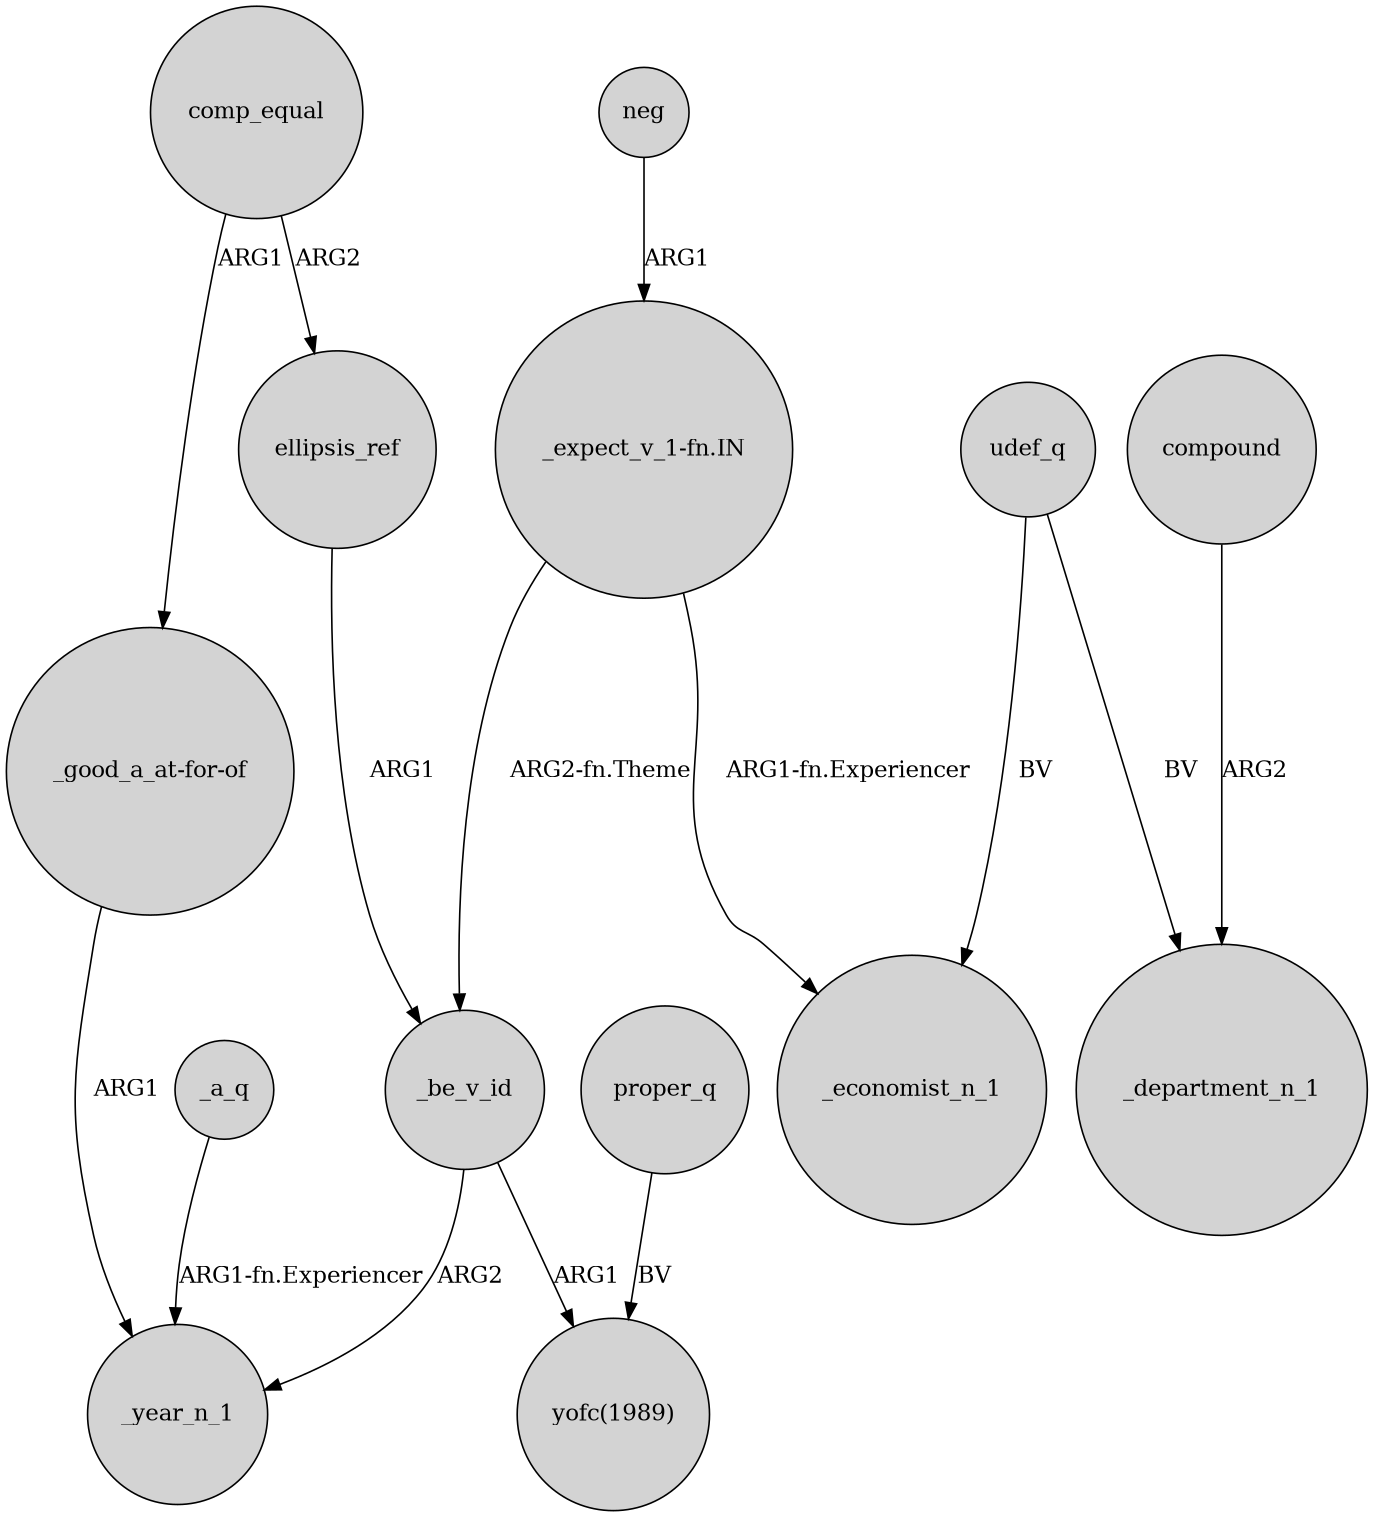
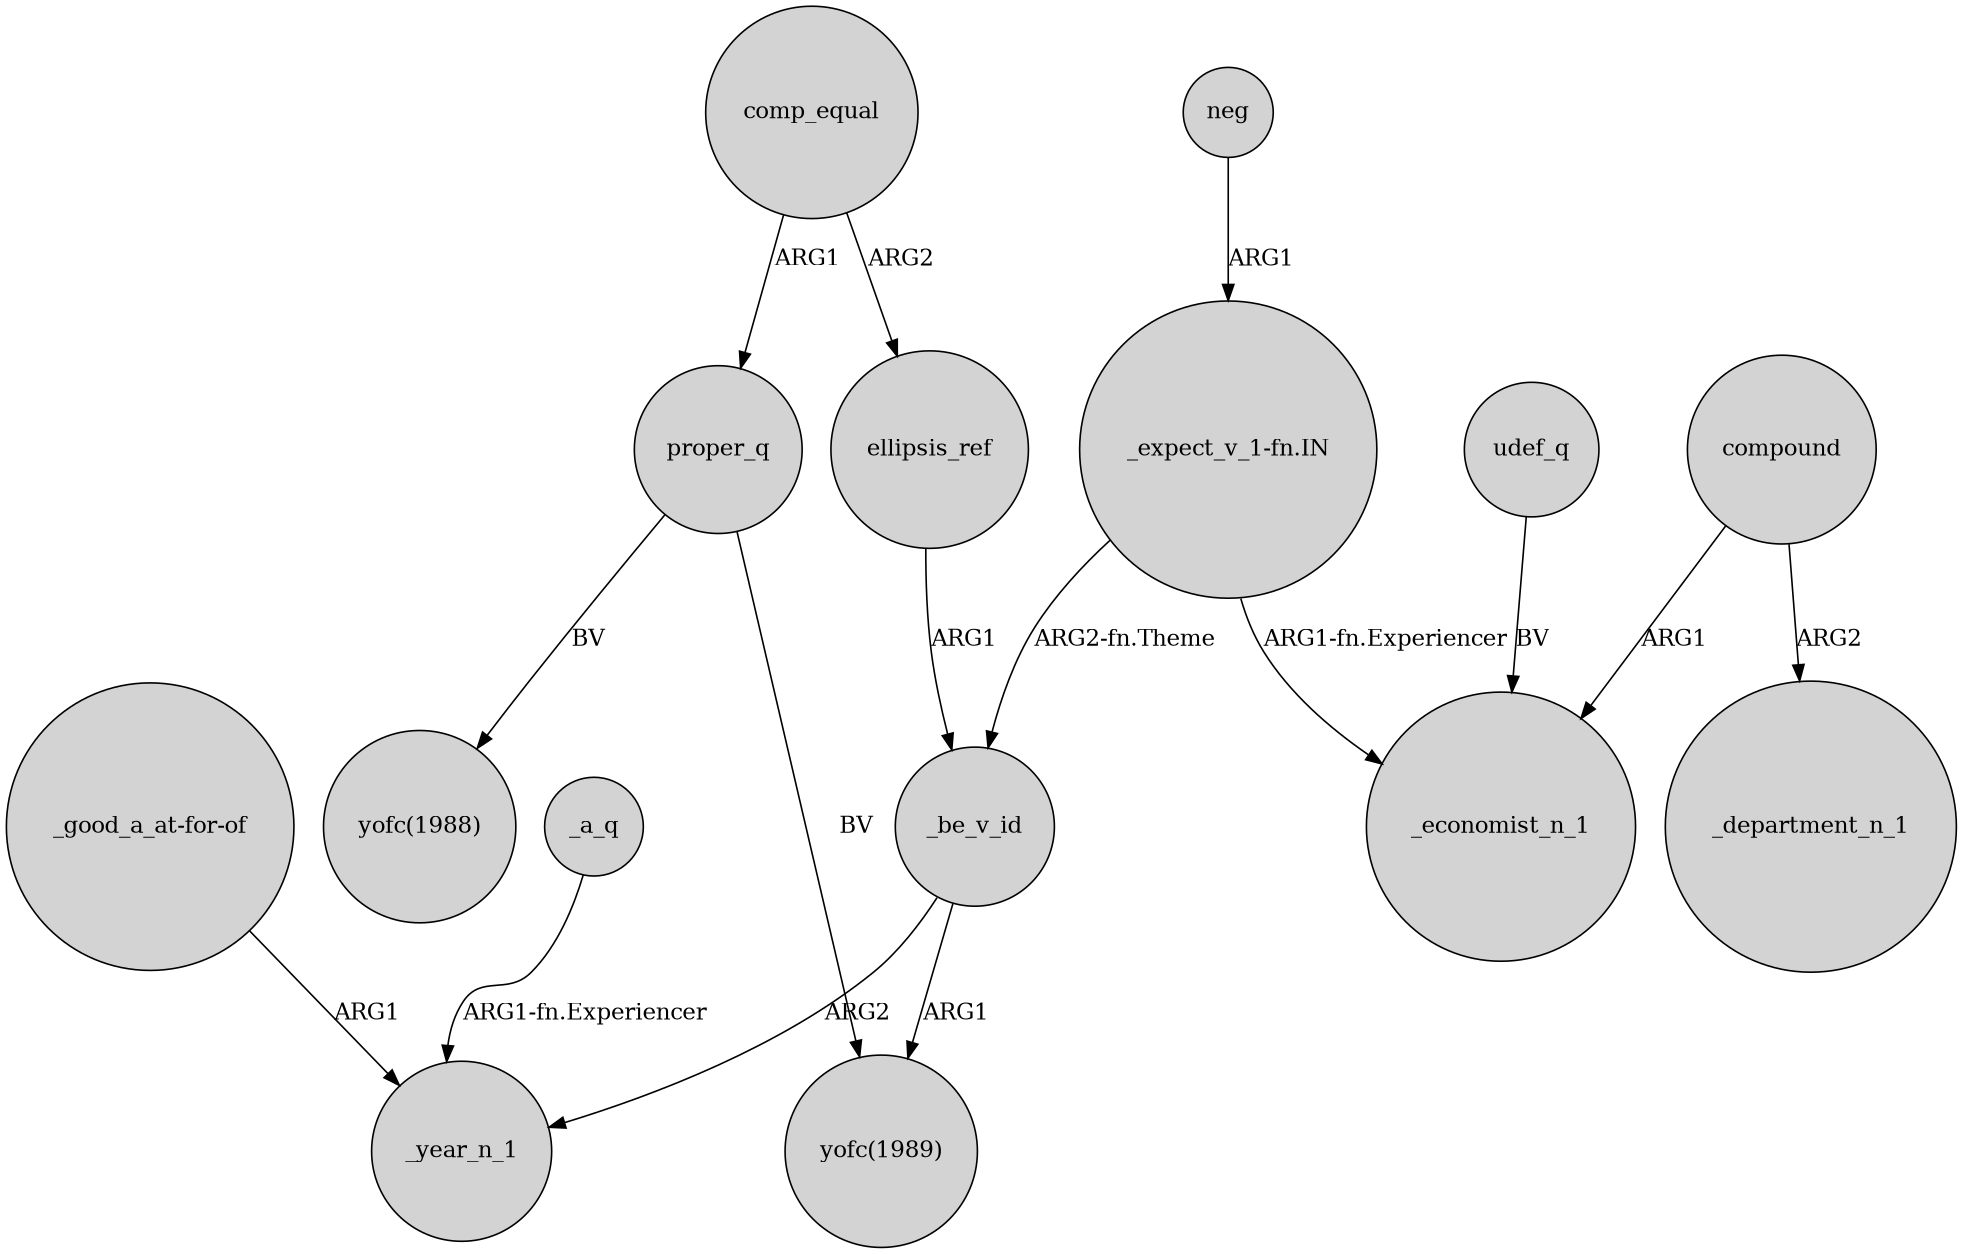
  digraph {
    node [shape=circle style=filled]
    comp_equal
    ellipsis_ref
    "_good_a_at-for-of"
    _be_v_id
    _year_n_1
    udef_q
    _department_n_1
    _economist_n_1
    "_expect_v_1-fn.IN"
    "yofc(1989)"
    _a_q
    proper_q
+   "yofc(1988)"
    neg
    compound
    comp_equal -> ellipsis_ref [label=ARG2]
-   comp_equal -> "_good_a_at-for-of" [label=ARG1]
+   comp_equal -> proper_q [label=ARG1]
    ellipsis_ref -> _be_v_id [label=ARG1]
    "_good_a_at-for-of" -> _year_n_1 [label=ARG1]
    _be_v_id -> _year_n_1 [label=ARG2]
    _be_v_id -> "yofc(1989)" [label=ARG1]
-   udef_q -> _department_n_1 [label=BV]
    udef_q -> _economist_n_1 [label=BV]
    "_expect_v_1-fn.IN" -> _be_v_id [label="ARG2-fn.Theme"]
    "_expect_v_1-fn.IN" -> _economist_n_1 [label="ARG1-fn.Experiencer"]
    _a_q -> _year_n_1 [label="ARG1-fn.Experiencer"]
    proper_q -> "yofc(1989)" [label=BV]
+   proper_q -> "yofc(1988)" [label=BV]
    neg -> "_expect_v_1-fn.IN" [label=ARG1]
    compound -> _department_n_1 [label=ARG2]
+   compound -> _economist_n_1 [label=ARG1]
  }
